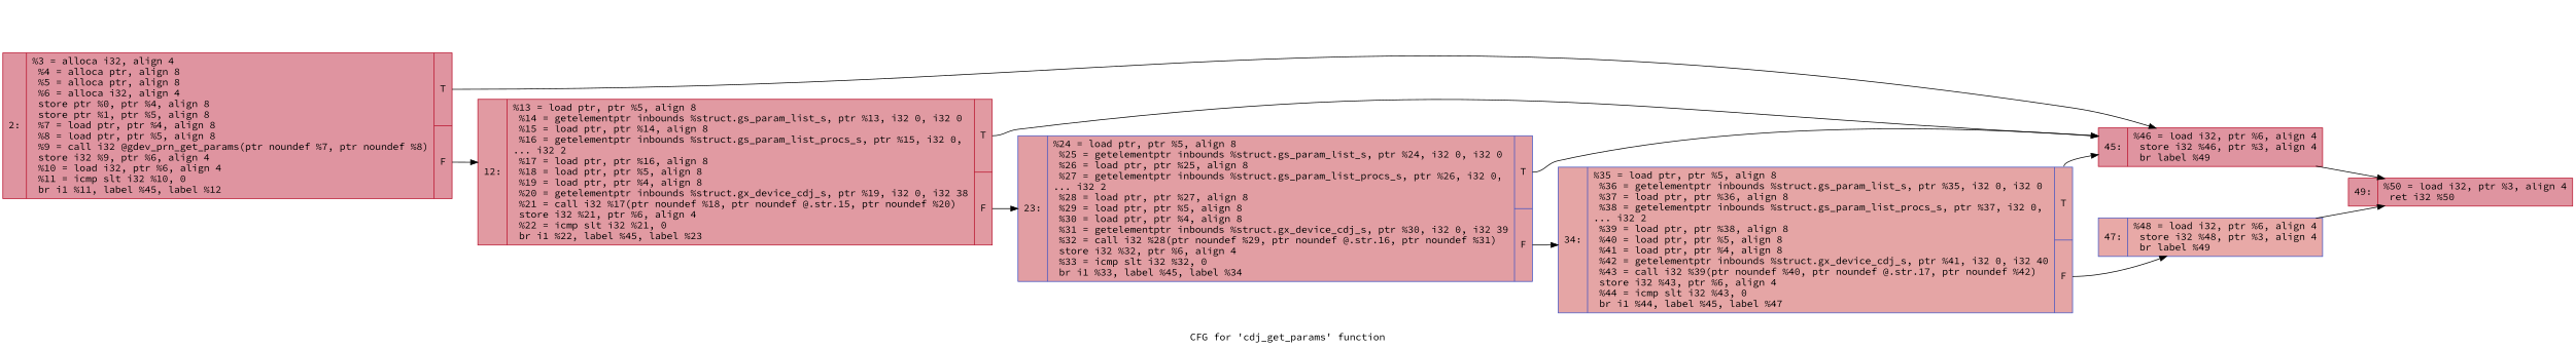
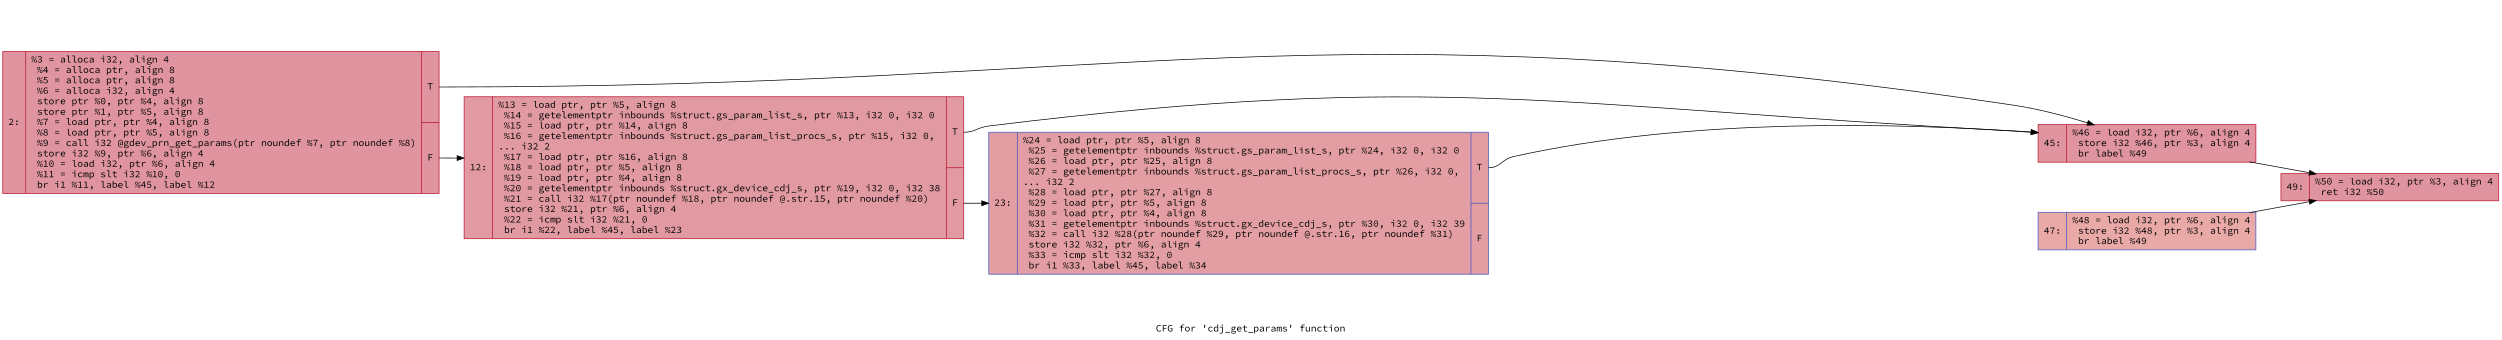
  digraph {
    label="CFG for 'cdj_get_params' function"
    rankdir=LR
    fontname="Source Code Pro"
    node [color="#b70d28ff" fillcolor="#b70d2870" fontname="Source Code Pro" shape=record style=filled]
    edge [tailport=s0 fontname="Source Code Pro"]
    n1 [label="{2:\l|  %3 = alloca i32, align 4\l  %4 = alloca ptr, align 8\l  %5 = alloca ptr, align 8\l  %6 = alloca i32, align 4\l  store ptr %0, ptr %4, align 8\l  store ptr %1, ptr %5, align 8\l  %7 = load ptr, ptr %4, align 8\l  %8 = load ptr, ptr %5, align 8\l  %9 = call i32 @gdev_prn_get_params(ptr noundef %7, ptr noundef %8)\l  store i32 %9, ptr %6, align 4\l  %10 = load i32, ptr %6, align 4\l  %11 = icmp slt i32 %10, 0\l  br i1 %11, label %45, label %12\l|{<s0>T|<s1>F}}"]
    n2 [label="{45:\l|  %46 = load i32, ptr %6, align 4\l  store i32 %46, ptr %3, align 4\l  br label %49\l}"]
    n3 [fillcolor="#bb1b2c70" label="{12:\l|  %13 = load ptr, ptr %5, align 8\l  %14 = getelementptr inbounds %struct.gs_param_list_s, ptr %13, i32 0, i32 0\l  %15 = load ptr, ptr %14, align 8\l  %16 = getelementptr inbounds %struct.gs_param_list_procs_s, ptr %15, i32 0,\l... i32 2\l  %17 = load ptr, ptr %16, align 8\l  %18 = load ptr, ptr %5, align 8\l  %19 = load ptr, ptr %4, align 8\l  %20 = getelementptr inbounds %struct.gx_device_cdj_s, ptr %19, i32 0, i32 38\l  %21 = call i32 %17(ptr noundef %18, ptr noundef @.str.15, ptr noundef %20)\l  store i32 %21, ptr %6, align 4\l  %22 = icmp slt i32 %21, 0\l  br i1 %22, label %45, label %23\l|{<s0>T|<s1>F}}"]
    n4 [label="{49:\l|  %50 = load i32, ptr %3, align 4\l  ret i32 %50\l}"]
    n5 [color="#3d50c3ff" fillcolor="#be242e70" label="{23:\l|  %24 = load ptr, ptr %5, align 8\l  %25 = getelementptr inbounds %struct.gs_param_list_s, ptr %24, i32 0, i32 0\l  %26 = load ptr, ptr %25, align 8\l  %27 = getelementptr inbounds %struct.gs_param_list_procs_s, ptr %26, i32 0,\l... i32 2\l  %28 = load ptr, ptr %27, align 8\l  %29 = load ptr, ptr %5, align 8\l  %30 = load ptr, ptr %4, align 8\l  %31 = getelementptr inbounds %struct.gx_device_cdj_s, ptr %30, i32 0, i32 39\l  %32 = call i32 %28(ptr noundef %29, ptr noundef @.str.16, ptr noundef %31)\l  store i32 %32, ptr %6, align 4\l  %33 = icmp slt i32 %32, 0\l  br i1 %33, label %45, label %34\l|{<s0>T|<s1>F}}"]
-   n6 [color="#3d50c3ff" fillcolor="#c5333470" label="{34:\l|  %35 = load ptr, ptr %5, align 8\l  %36 = getelementptr inbounds %struct.gs_param_list_s, ptr %35, i32 0, i32 0\l  %37 = load ptr, ptr %36, align 8\l  %38 = getelementptr inbounds %struct.gs_param_list_procs_s, ptr %37, i32 0,\l... i32 2\l  %39 = load ptr, ptr %38, align 8\l  %40 = load ptr, ptr %5, align 8\l  %41 = load ptr, ptr %4, align 8\l  %42 = getelementptr inbounds %struct.gx_device_cdj_s, ptr %41, i32 0, i32 40\l  %43 = call i32 %39(ptr noundef %40, ptr noundef @.str.17, ptr noundef %42)\l  store i32 %43, ptr %6, align 4\l  %44 = icmp slt i32 %43, 0\l  br i1 %44, label %45, label %47\l|{<s0>T|<s1>F}}"]
    n7 [color="#3d50c3ff" fillcolor="#ca3b3770" label="{47:\l|  %48 = load i32, ptr %6, align 4\l  store i32 %48, ptr %3, align 4\l  br label %49\l}"]
    n1 -> n2
    n1 -> n3 [tailport=s1]
    n2 -> n4 [tailport=""]
    n3 -> n2
    n3 -> n5 [tailport=s1]
    n5 -> n2
-   n5 -> n6 [tailport=s1]
-   n6 -> n2
-   n6 -> n7 [tailport=s1]
    n7 -> n4 [tailport=""]
  }
